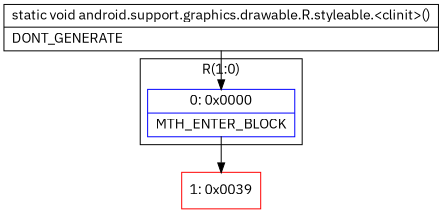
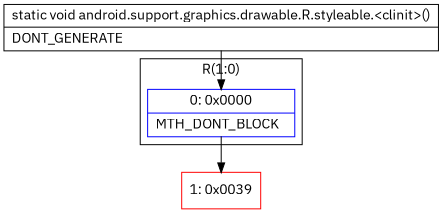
  digraph {
    fontname="IBM Plex Sans"
    node [shape=record fontname="IBM Plex Sans"]
    edge [fontname="IBM Plex Sans"]
-   n1 [color=blue label="{0\:\ 0x0000|MTH_ENTER_BLOCK\l}"]
+   n1 [color=blue label="{0\:\ 0x0000|MTH_DONT_BLOCK\l}"]
    n2 [color=red label="{1\:\ 0x0039}"]
    n3 [label="{static void android.support.graphics.drawable.R.styleable.\<clinit\>()  | DONT_GENERATE\l}"]
    subgraph cluster_1 {
      label="R(1:0)"
      n1
    }
    n1 -> n2
    n3 -> n1
  }
